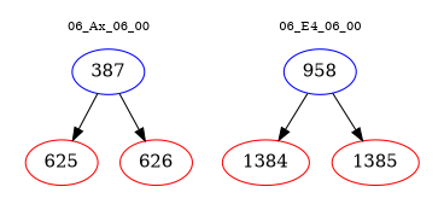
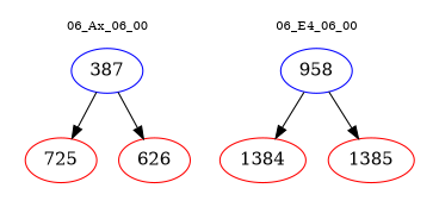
  digraph {
    node [color=red]
    edge [color=black]
    n1 [color=blue label=387]
-   n2 [label=625]
+   n2 [label=725]
    n3 [label=626]
    n4 [color=blue label=958]
    n5 [label=1384]
    n6 [label=1385]
    subgraph cluster_1 {
      color=white
      fontsize=10
      label="06_Ax_06_00"
      n1
      n2
      n3
    }
    subgraph cluster_2 {
      color=white
      fontsize=10
      label="06_E4_06_00"
      n4
      n5
      n6
    }
    n1 -> n2
    n1 -> n3
    n4 -> n5
    n4 -> n6
  }
